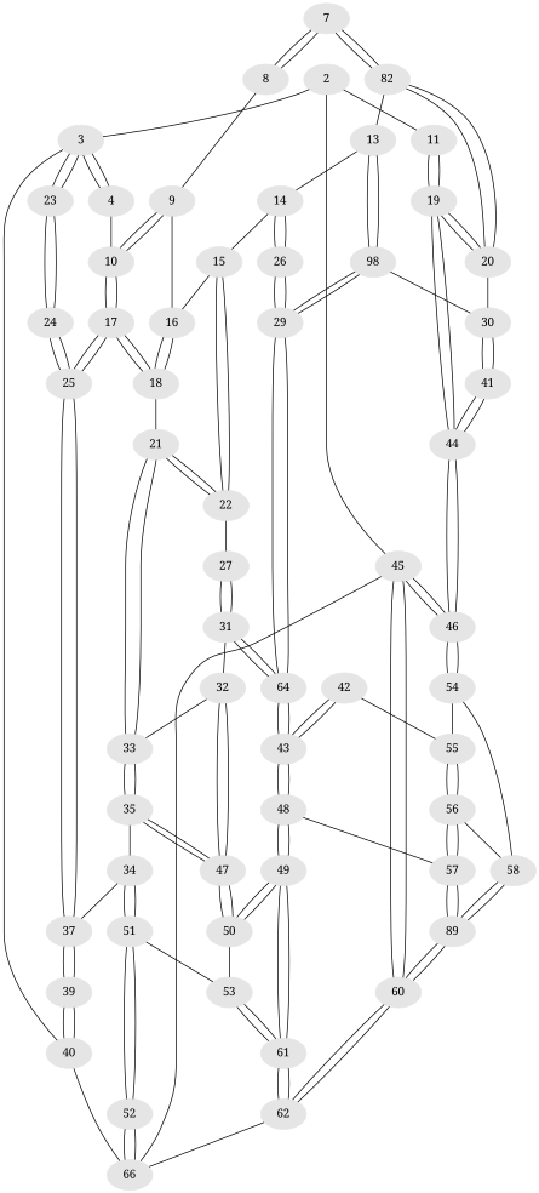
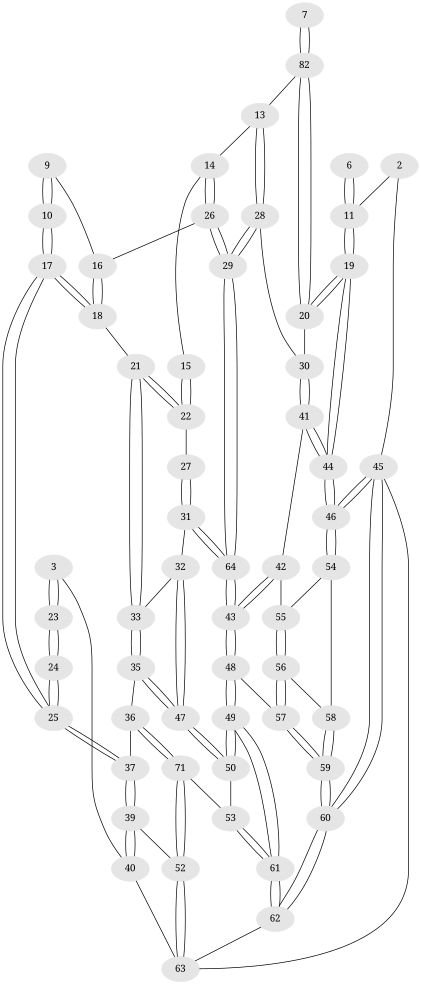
  graph {
    fontname="Noto Serif"
    node [color=gray90 fontname="Noto Serif" style=filled]
    edge [fontname="Noto Serif"]
    2
    3
    11
    45
-   4
+   6
    23
    40
    19
-   63 [label=66]
+   63
    46
    60
    10
    24
    17
-   8
    9
    7
    n19 [label=82]
    13
    20
    16
    18
    25
    44
    14
-   28 [label=98]
+   28
    30
    15
    26
    29
    22
    27
    21
    37
    33
    41
    35
    31
    39
    n41 [label=64]
    32
    43
    42
    47
    50
-   36 [label=34]
+   36
    48
-   51
+   51 [label=71]
    52
    53
    55
    56
    49
    57
    54
    62
    58
    61
-   59 [label=89]
-   2 -- 3
+   59
    2 -- 11
    2 -- 45
-   3 -- 4
-   3 -- 4
    3 -- 23
    3 -- 23
    3 -- 40
    11 -- 19
    11 -- 19
    45 -- 63
    45 -- 46
    45 -- 46
    45 -- 60
    45 -- 60
-   4 -- 10
+   6 -- 11
+   6 -- 11
    23 -- 24
    23 -- 24
    40 -- 63
    19 -- 20
    19 -- 20
    19 -- 44
    19 -- 44
    46 -- 54
    46 -- 54
    60 -- 62
    60 -- 62
    10 -- 17
    10 -- 17
    24 -- 25
    24 -- 25
    17 -- 18
    17 -- 18
    17 -- 25
    17 -- 25
-   8 -- 9
    9 -- 10
    9 -- 10
    9 -- 16
-   7 -- 8
-   7 -- 8
    7 -- n19
    7 -- n19
    n19 -- 13
    n19 -- 20
    n19 -- 20
    13 -- 14
    13 -- 28
    13 -- 28
    20 -- 30
    16 -- 18
    16 -- 18
    18 -- 21
    25 -- 37
    25 -- 37
    44 -- 46
    44 -- 46
    14 -- 15
    14 -- 26
    14 -- 26
    28 -- 30
    28 -- 29
    28 -- 29
    30 -- 41
    30 -- 41
-   15 -- 16
+   26 -- 16
    15 -- 22
    15 -- 22
    26 -- 29
    26 -- 29
    29 -- n41
    29 -- n41
    22 -- 27
    27 -- 31
    27 -- 31
    21 -- 22
    21 -- 22
    21 -- 33
    21 -- 33
    37 -- 39
    37 -- 39
    33 -- 35
    33 -- 35
    41 -- 44
    41 -- 44
+   41 -- 42
    35 -- 47
    35 -- 47
    35 -- 36
    31 -- n41
    31 -- n41
    31 -- 32
    39 -- 40
    39 -- 40
+   39 -- 52
    n41 -- 43
    n41 -- 43
    32 -- 33
    32 -- 47
    32 -- 47
    43 -- 48
    43 -- 48
    42 -- 43
    42 -- 43
    42 -- 55
    47 -- 50
    47 -- 50
    50 -- 53
    36 -- 37
    36 -- 51
    36 -- 51
    48 -- 49
    48 -- 49
    48 -- 57
    51 -- 52
    51 -- 52
    51 -- 53
    52 -- 63
    52 -- 63
    53 -- 61
    53 -- 61
    55 -- 56
    55 -- 56
    56 -- 57
    56 -- 57
    56 -- 58
    49 -- 50
    49 -- 50
    49 -- 61
    49 -- 61
    57 -- 59
    57 -- 59
    54 -- 55
    54 -- 58
    62 -- 63
    58 -- 59
    58 -- 59
    61 -- 62
    61 -- 62
    59 -- 60
    59 -- 60
  }
